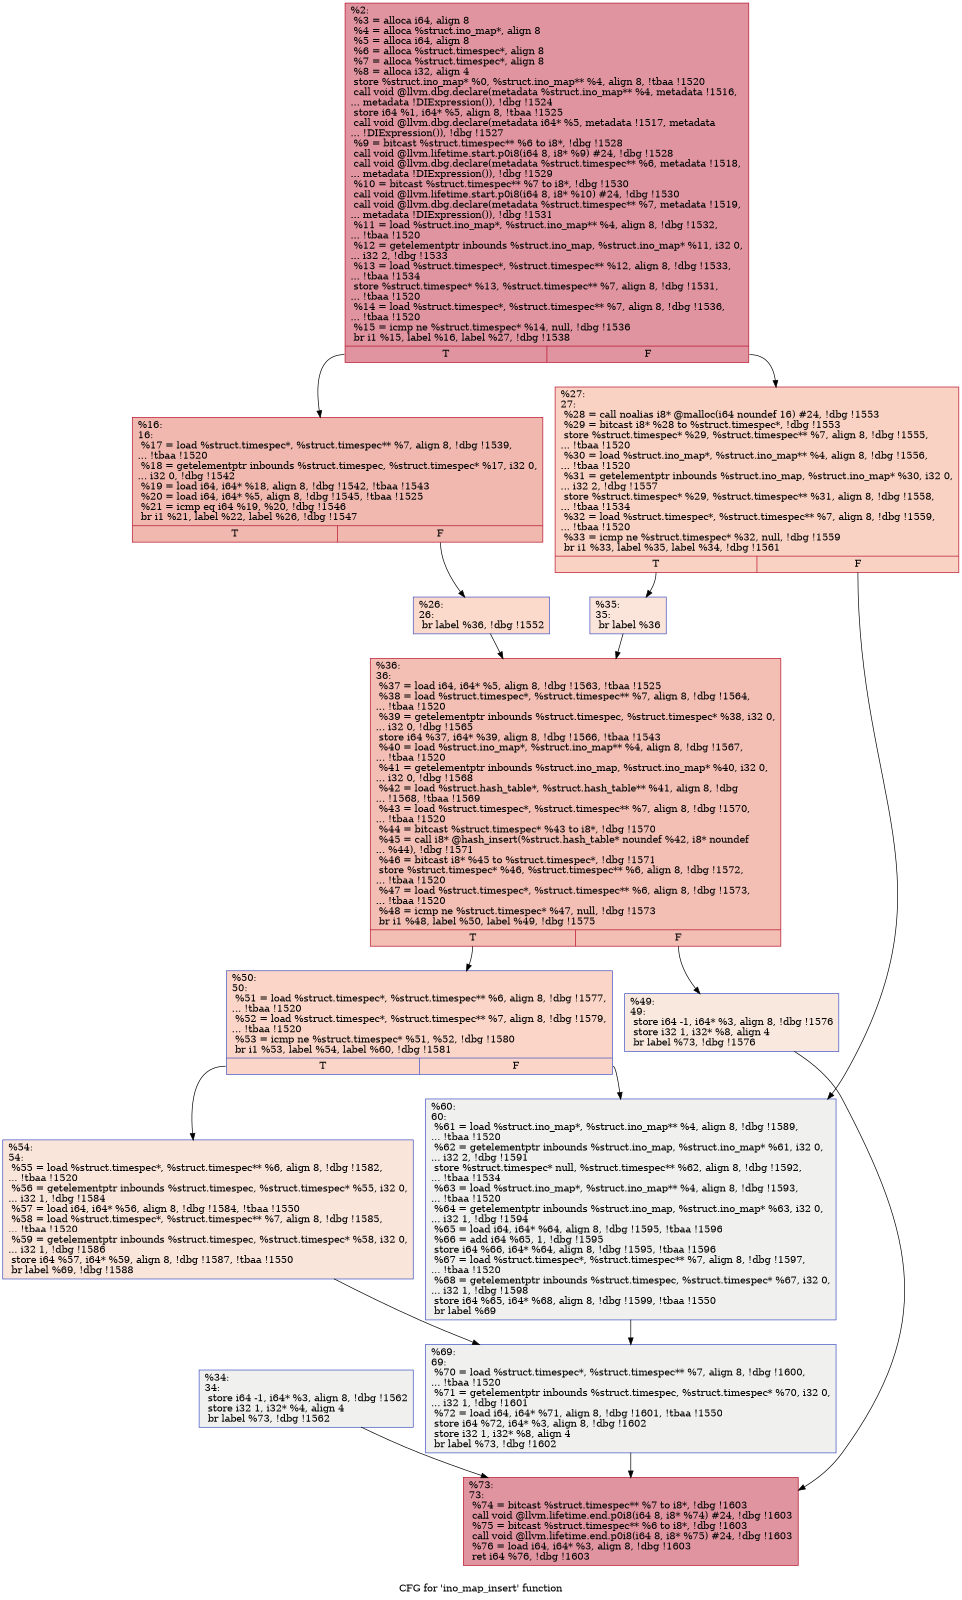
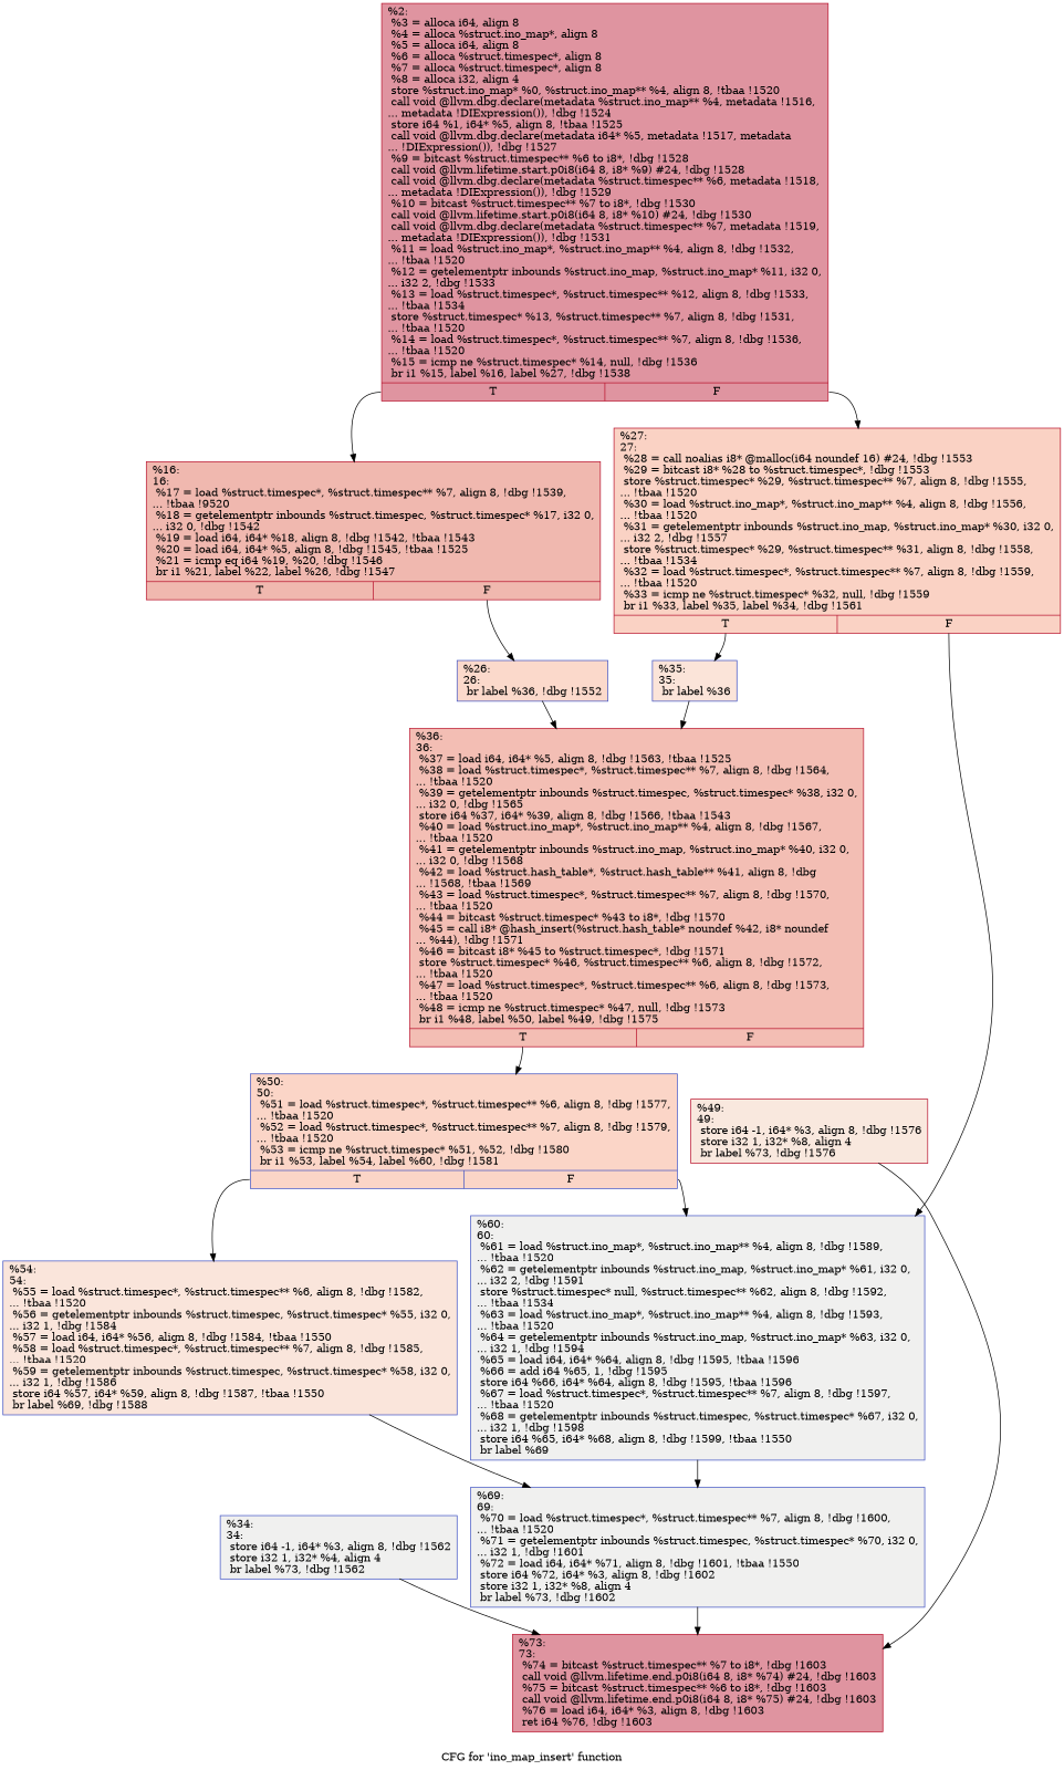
  digraph {
    label="CFG for 'ino_map_insert' function"
    node [color="#3d50c3ff" fillcolor="#dedcdb70" shape=record style=filled]
    n1 [color="#b70d28ff" fillcolor="#b70d2870" label="{%2:\l  %3 = alloca i64, align 8\l  %4 = alloca %struct.ino_map*, align 8\l  %5 = alloca i64, align 8\l  %6 = alloca %struct.timespec*, align 8\l  %7 = alloca %struct.timespec*, align 8\l  %8 = alloca i32, align 4\l  store %struct.ino_map* %0, %struct.ino_map** %4, align 8, !tbaa !1520\l  call void @llvm.dbg.declare(metadata %struct.ino_map** %4, metadata !1516,\l... metadata !DIExpression()), !dbg !1524\l  store i64 %1, i64* %5, align 8, !tbaa !1525\l  call void @llvm.dbg.declare(metadata i64* %5, metadata !1517, metadata\l... !DIExpression()), !dbg !1527\l  %9 = bitcast %struct.timespec** %6 to i8*, !dbg !1528\l  call void @llvm.lifetime.start.p0i8(i64 8, i8* %9) #24, !dbg !1528\l  call void @llvm.dbg.declare(metadata %struct.timespec** %6, metadata !1518,\l... metadata !DIExpression()), !dbg !1529\l  %10 = bitcast %struct.timespec** %7 to i8*, !dbg !1530\l  call void @llvm.lifetime.start.p0i8(i64 8, i8* %10) #24, !dbg !1530\l  call void @llvm.dbg.declare(metadata %struct.timespec** %7, metadata !1519,\l... metadata !DIExpression()), !dbg !1531\l  %11 = load %struct.ino_map*, %struct.ino_map** %4, align 8, !dbg !1532,\l... !tbaa !1520\l  %12 = getelementptr inbounds %struct.ino_map, %struct.ino_map* %11, i32 0,\l... i32 2, !dbg !1533\l  %13 = load %struct.timespec*, %struct.timespec** %12, align 8, !dbg !1533,\l... !tbaa !1534\l  store %struct.timespec* %13, %struct.timespec** %7, align 8, !dbg !1531,\l... !tbaa !1520\l  %14 = load %struct.timespec*, %struct.timespec** %7, align 8, !dbg !1536,\l... !tbaa !1520\l  %15 = icmp ne %struct.timespec* %14, null, !dbg !1536\l  br i1 %15, label %16, label %27, !dbg !1538\l|{<s0>T|<s1>F}}"]
-   n2 [color="#b70d28ff" fillcolor="#dc5d4a70" label="{%16:\l16:                                               \l  %17 = load %struct.timespec*, %struct.timespec** %7, align 8, !dbg !1539,\l... !tbaa !1520\l  %18 = getelementptr inbounds %struct.timespec, %struct.timespec* %17, i32 0,\l... i32 0, !dbg !1542\l  %19 = load i64, i64* %18, align 8, !dbg !1542, !tbaa !1543\l  %20 = load i64, i64* %5, align 8, !dbg !1545, !tbaa !1525\l  %21 = icmp eq i64 %19, %20, !dbg !1546\l  br i1 %21, label %22, label %26, !dbg !1547\l|{<s0>T|<s1>F}}"]
+   n2 [color="#b70d28ff" fillcolor="#dc5d4a70" label="{%16:\l16:                                               \l  %17 = load %struct.timespec*, %struct.timespec** %7, align 8, !dbg !1539,\l... !tbaa !9520\l  %18 = getelementptr inbounds %struct.timespec, %struct.timespec* %17, i32 0,\l... i32 0, !dbg !1542\l  %19 = load i64, i64* %18, align 8, !dbg !1542, !tbaa !1543\l  %20 = load i64, i64* %5, align 8, !dbg !1545, !tbaa !1525\l  %21 = icmp eq i64 %19, %20, !dbg !1546\l  br i1 %21, label %22, label %26, !dbg !1547\l|{<s0>T|<s1>F}}"]
    n3 [color="#b70d28ff" fillcolor="#f4987a70" label="{%27:\l27:                                               \l  %28 = call noalias i8* @malloc(i64 noundef 16) #24, !dbg !1553\l  %29 = bitcast i8* %28 to %struct.timespec*, !dbg !1553\l  store %struct.timespec* %29, %struct.timespec** %7, align 8, !dbg !1555,\l... !tbaa !1520\l  %30 = load %struct.ino_map*, %struct.ino_map** %4, align 8, !dbg !1556,\l... !tbaa !1520\l  %31 = getelementptr inbounds %struct.ino_map, %struct.ino_map* %30, i32 0,\l... i32 2, !dbg !1557\l  store %struct.timespec* %29, %struct.timespec** %31, align 8, !dbg !1558,\l... !tbaa !1534\l  %32 = load %struct.timespec*, %struct.timespec** %7, align 8, !dbg !1559,\l... !tbaa !1520\l  %33 = icmp ne %struct.timespec* %32, null, !dbg !1559\l  br i1 %33, label %35, label %34, !dbg !1561\l|{<s0>T|<s1>F}}"]
    n4 [fillcolor="#f7a88970" label="{%26:\l26:                                               \l  br label %36, !dbg !1552\l}"]
    n5 [fillcolor="#f5c1a970" label="{%35:\l35:                                               \l  br label %36\l}"]
    n6 [label="{%60:\l60:                                               \l  %61 = load %struct.ino_map*, %struct.ino_map** %4, align 8, !dbg !1589,\l... !tbaa !1520\l  %62 = getelementptr inbounds %struct.ino_map, %struct.ino_map* %61, i32 0,\l... i32 2, !dbg !1591\l  store %struct.timespec* null, %struct.timespec** %62, align 8, !dbg !1592,\l... !tbaa !1534\l  %63 = load %struct.ino_map*, %struct.ino_map** %4, align 8, !dbg !1593,\l... !tbaa !1520\l  %64 = getelementptr inbounds %struct.ino_map, %struct.ino_map* %63, i32 0,\l... i32 1, !dbg !1594\l  %65 = load i64, i64* %64, align 8, !dbg !1595, !tbaa !1596\l  %66 = add i64 %65, 1, !dbg !1595\l  store i64 %66, i64* %64, align 8, !dbg !1595, !tbaa !1596\l  %67 = load %struct.timespec*, %struct.timespec** %7, align 8, !dbg !1597,\l... !tbaa !1520\l  %68 = getelementptr inbounds %struct.timespec, %struct.timespec* %67, i32 0,\l... i32 1, !dbg !1598\l  store i64 %65, i64* %68, align 8, !dbg !1599, !tbaa !1550\l  br label %69\l}"]
    n7 [color="#b70d28ff" fillcolor="#e36c5570" label="{%36:\l36:                                               \l  %37 = load i64, i64* %5, align 8, !dbg !1563, !tbaa !1525\l  %38 = load %struct.timespec*, %struct.timespec** %7, align 8, !dbg !1564,\l... !tbaa !1520\l  %39 = getelementptr inbounds %struct.timespec, %struct.timespec* %38, i32 0,\l... i32 0, !dbg !1565\l  store i64 %37, i64* %39, align 8, !dbg !1566, !tbaa !1543\l  %40 = load %struct.ino_map*, %struct.ino_map** %4, align 8, !dbg !1567,\l... !tbaa !1520\l  %41 = getelementptr inbounds %struct.ino_map, %struct.ino_map* %40, i32 0,\l... i32 0, !dbg !1568\l  %42 = load %struct.hash_table*, %struct.hash_table** %41, align 8, !dbg\l... !1568, !tbaa !1569\l  %43 = load %struct.timespec*, %struct.timespec** %7, align 8, !dbg !1570,\l... !tbaa !1520\l  %44 = bitcast %struct.timespec* %43 to i8*, !dbg !1570\l  %45 = call i8* @hash_insert(%struct.hash_table* noundef %42, i8* noundef\l... %44), !dbg !1571\l  %46 = bitcast i8* %45 to %struct.timespec*, !dbg !1571\l  store %struct.timespec* %46, %struct.timespec** %6, align 8, !dbg !1572,\l... !tbaa !1520\l  %47 = load %struct.timespec*, %struct.timespec** %6, align 8, !dbg !1573,\l... !tbaa !1520\l  %48 = icmp ne %struct.timespec* %47, null, !dbg !1573\l  br i1 %48, label %50, label %49, !dbg !1575\l|{<s0>T|<s1>F}}"]
    n8 [label="{%34:\l34:                                               \l  store i64 -1, i64* %3, align 8, !dbg !1562\l  store i32 1, i32* %4, align 4\l  br label %73, !dbg !1562\l}"]
    n9 [color="#b70d28ff" fillcolor="#b70d2870" label="{%73:\l73:                                               \l  %74 = bitcast %struct.timespec** %7 to i8*, !dbg !1603\l  call void @llvm.lifetime.end.p0i8(i64 8, i8* %74) #24, !dbg !1603\l  %75 = bitcast %struct.timespec** %6 to i8*, !dbg !1603\l  call void @llvm.lifetime.end.p0i8(i64 8, i8* %75) #24, !dbg !1603\l  %76 = load i64, i64* %3, align 8, !dbg !1603\l  ret i64 %76, !dbg !1603\l}"]
    n10 [fillcolor="#f5a08170" label="{%50:\l50:                                               \l  %51 = load %struct.timespec*, %struct.timespec** %6, align 8, !dbg !1577,\l... !tbaa !1520\l  %52 = load %struct.timespec*, %struct.timespec** %7, align 8, !dbg !1579,\l... !tbaa !1520\l  %53 = icmp ne %struct.timespec* %51, %52, !dbg !1580\l  br i1 %53, label %54, label %60, !dbg !1581\l|{<s0>T|<s1>F}}"]
-   n11 [fillcolor="#f2cab570" label="{%49:\l49:                                               \l  store i64 -1, i64* %3, align 8, !dbg !1576\l  store i32 1, i32* %8, align 4\l  br label %73, !dbg !1576\l}"]
+   n11 [color="#b70d28ff" fillcolor="#f2cab570" label="{%49:\l49:                                               \l  store i64 -1, i64* %3, align 8, !dbg !1576\l  store i32 1, i32* %8, align 4\l  br label %73, !dbg !1576\l}"]
    n12 [fillcolor="#f4c5ad70" label="{%54:\l54:                                               \l  %55 = load %struct.timespec*, %struct.timespec** %6, align 8, !dbg !1582,\l... !tbaa !1520\l  %56 = getelementptr inbounds %struct.timespec, %struct.timespec* %55, i32 0,\l... i32 1, !dbg !1584\l  %57 = load i64, i64* %56, align 8, !dbg !1584, !tbaa !1550\l  %58 = load %struct.timespec*, %struct.timespec** %7, align 8, !dbg !1585,\l... !tbaa !1520\l  %59 = getelementptr inbounds %struct.timespec, %struct.timespec* %58, i32 0,\l... i32 1, !dbg !1586\l  store i64 %57, i64* %59, align 8, !dbg !1587, !tbaa !1550\l  br label %69, !dbg !1588\l}"]
    n13 [label="{%69:\l69:                                               \l  %70 = load %struct.timespec*, %struct.timespec** %7, align 8, !dbg !1600,\l... !tbaa !1520\l  %71 = getelementptr inbounds %struct.timespec, %struct.timespec* %70, i32 0,\l... i32 1, !dbg !1601\l  %72 = load i64, i64* %71, align 8, !dbg !1601, !tbaa !1550\l  store i64 %72, i64* %3, align 8, !dbg !1602\l  store i32 1, i32* %8, align 4\l  br label %73, !dbg !1602\l}"]
    n1 -> n2 [tailport=s0]
    n1 -> n3 [tailport=s1]
    n2 -> n4 [tailport=s1]
    n3 -> n5 [tailport=s0]
    n3 -> n6 [tailport=s1]
    n4 -> n7
    n5 -> n7
    n6 -> n13
    n7 -> n10 [tailport=s0]
-   n7 -> n11 [tailport=s1]
    n8 -> n9
    n10 -> n6 [tailport=s1]
    n10 -> n12 [tailport=s0]
    n11 -> n9
    n12 -> n13
    n13 -> n9
  }
